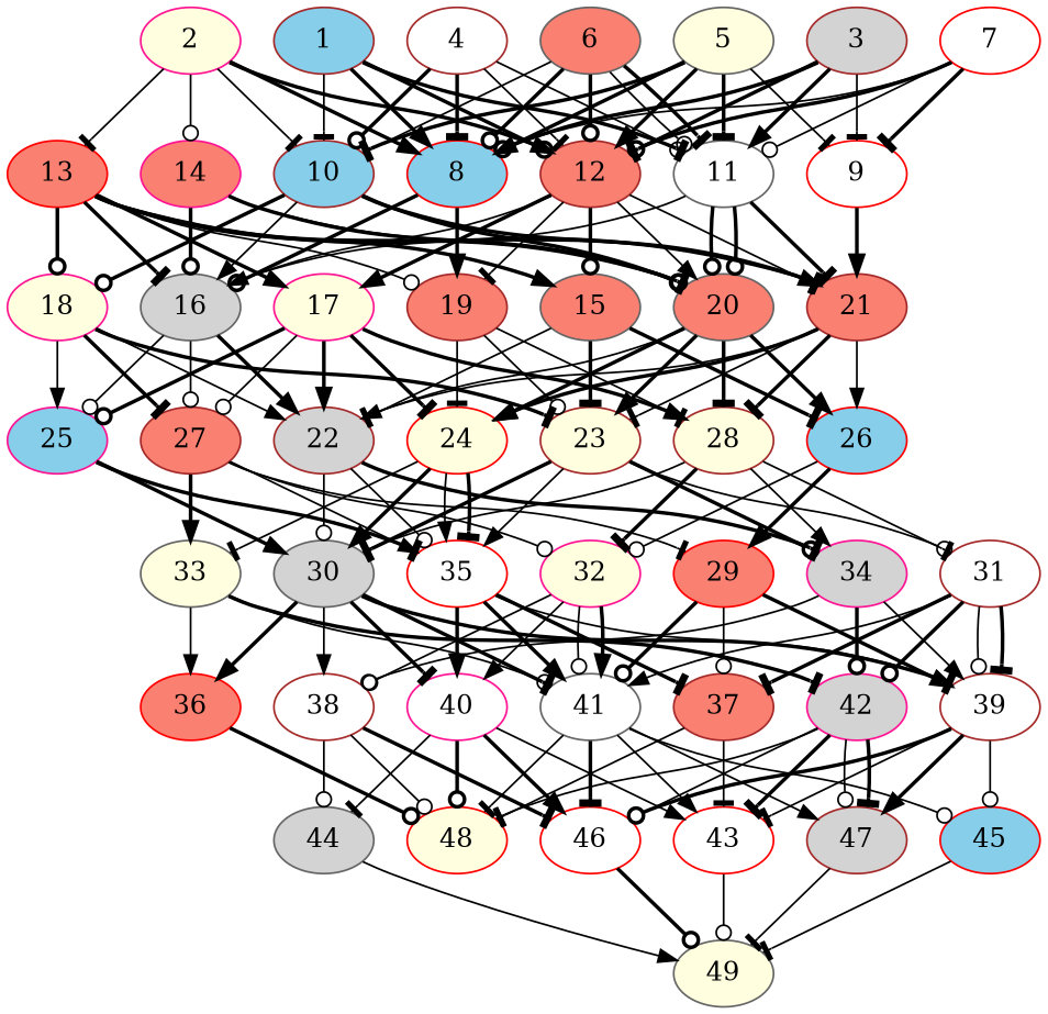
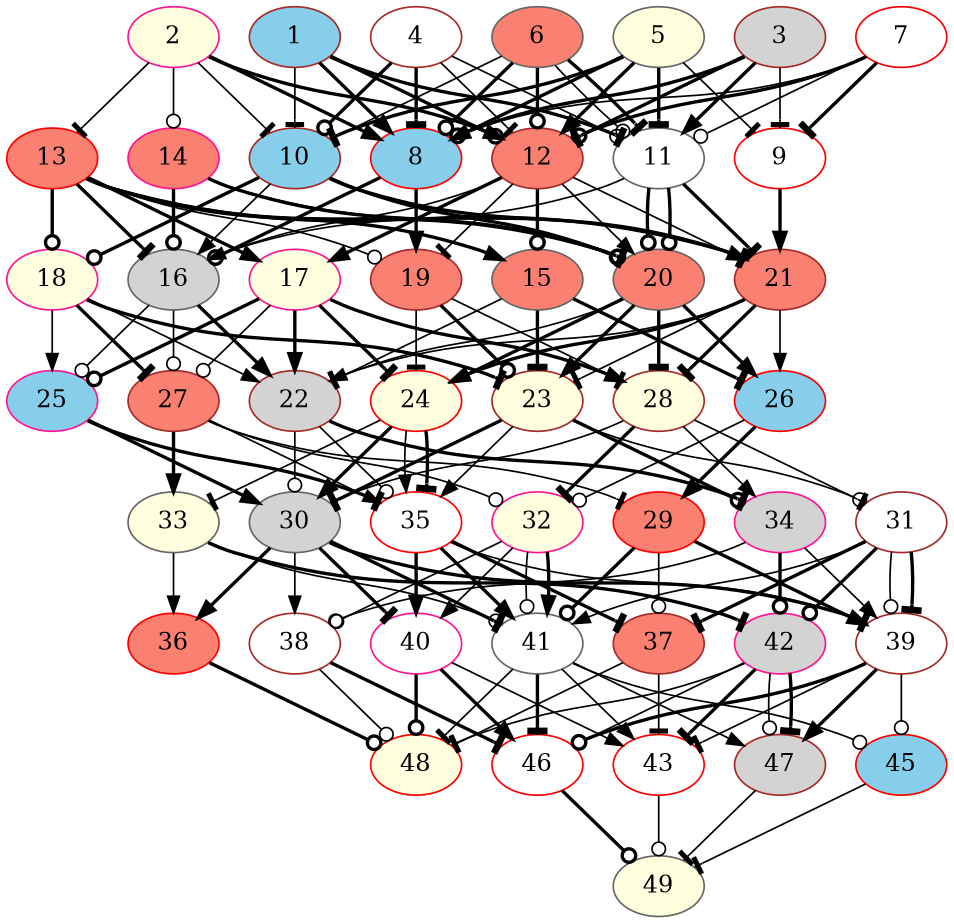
  digraph {
    node [alpha=0.12 color=brown fillcolor=white style=filled]
    edge [arrowhead=tee style=bold]
    1 [alpha=0.20 expect_size=26668032 fillcolor=skyblue]
    8 [alpha=0.05 color=red expect_size=48894976 fillcolor=skyblue]
    10 [alpha=0.03 expect_size=15131648 fillcolor=skyblue]
    11 [color=gray40 expect_size=31524864]
    12 [alpha=0.04 expect_size=31201280 fillcolor=salmon]
    16 [alpha=0.05 color=gray40 expect_size=23955456 fillcolor=lightgrey]
    19 [alpha=0.01 expect_size=37372928 fillcolor=salmon]
    21 [expect_size=35200000 fillcolor=salmon]
    18 [alpha=0.01 color=deeppink expect_size=26052608 fillcolor=lightyellow]
    20 [color=gray40 expect_size=27268096 fillcolor=salmon]
    15 [alpha=0.00 color=gray40 expect_size=49218560 fillcolor=salmon]
    17 [alpha=0.15 color=deeppink expect_size=46544896 fillcolor=lightyellow]
    22 [alpha=0.07 expect_size=17248256 fillcolor=lightgrey]
    25 [color=deeppink expect_size=29847552 fillcolor=skyblue]
    27 [alpha=0.04 expect_size=41205760 fillcolor=salmon]
    23 [alpha=0.07 expect_size=27573248 fillcolor=lightyellow]
    24 [alpha=0.13 color=red expect_size=51296256 fillcolor=lightyellow]
    28 [alpha=0.13 expect_size=29152256 fillcolor=lightyellow]
    26 [alpha=0.13 color=red expect_size=30003200 fillcolor=skyblue]
    2 [alpha=0.11 color=deeppink expect_size=41742336 fillcolor=lightyellow]
    13 [alpha=0.10 color=red expect_size=10658816 fillcolor=salmon]
    14 [alpha=0.11 color=deeppink expect_size=19298304 fillcolor=salmon]
    3 [alpha=0.04 expect_size=13984768 fillcolor=lightgrey]
    9 [alpha=0.16 color=red expect_size=32381952]
    4 [alpha=0.13 expect_size=21826560]
    5 [alpha=0.09 color=gray40 expect_size=35963904 fillcolor=lightyellow]
    6 [alpha=0.10 color=gray40 expect_size=9378816 fillcolor=salmon]
    7 [alpha=0.11 color=red expect_size=27965440]
    30 [alpha=0.19 color=gray40 expect_size=33568768 fillcolor=lightgrey]
    34 [alpha=0.06 color=deeppink expect_size=27990016 fillcolor=lightgrey]
    35 [alpha=0.00 color=red expect_size=11312128]
    29 [alpha=0.14 color=red expect_size=31772672 fillcolor=salmon]
    32 [alpha=0.02 color=deeppink expect_size=42060800 fillcolor=lightyellow]
    33 [alpha=0.11 color=gray40 expect_size=12309504 fillcolor=lightyellow]
    31 [alpha=0.15 expect_size=14127104]
    39 [expect_size=17700864]
    41 [alpha=0.07 color=gray40 expect_size=47535104]
    36 [alpha=0.02 color=red expect_size=40185856 fillcolor=salmon]
    38 [alpha=0.10 expect_size=33785856]
    40 [alpha=0.03 color=deeppink expect_size=50445312]
    42 [alpha=0.15 color=deeppink expect_size=35254272 fillcolor=lightgrey]
    37 [alpha=0.02 expect_size=24374272 fillcolor=salmon]
    43 [alpha=0.14 color=red expect_size=39560192]
    46 [alpha=0.19 color=red expect_size=34715648]
    45 [alpha=0.00 color=red expect_size=33867776 fillcolor=skyblue]
    47 [alpha=0.13 expect_size=39941120 fillcolor=lightgrey]
    48 [alpha=0.17 color=red expect_size=43660288 fillcolor=lightyellow]
-   44 [color=gray40 expect_size=18683904 fillcolor=lightgrey]
    49 [alpha=0.13 color=gray40 expect_size=19500032 fillcolor=lightyellow]
    1 -> 8 [arrowhead=normal]
    1 -> 10 [style=solid]
    1 -> 11
    1 -> 12 [arrowhead=odot]
    8 -> 16 [arrowhead=odot]
    8 -> 19 [arrowhead=normal]
    10 -> 16 [arrowhead=normal style=solid]
    10 -> 21 [arrowhead=normal]
    10 -> 18 [arrowhead=odot]
    10 -> 20 [arrowhead=odot]
    11 -> 16 [arrowhead=normal style=solid]
    11 -> 21
    11 -> 20 [arrowhead=odot]
    11 -> 20 [arrowhead=odot]
    12 -> 16 [arrowhead=odot style=solid]
    12 -> 19 [style=solid]
    12 -> 21 [style=solid]
    12 -> 20 [arrowhead=normal style=solid]
    12 -> 15 [arrowhead=odot]
    12 -> 17 [arrowhead=normal]
    16 -> 22 [arrowhead=normal]
    16 -> 25 [arrowhead=odot style=solid]
    16 -> 27 [arrowhead=odot style=solid]
-   19 -> 23 [arrowhead=odot style=solid]
+   19 -> 23 [arrowhead=odot]
    19 -> 24 [style=solid]
    19 -> 28 [style=solid]
    21 -> 22 [arrowhead=normal style=solid]
    21 -> 23 [style=solid]
    21 -> 24 [arrowhead=normal]
    21 -> 28
    21 -> 26 [arrowhead=normal style=solid]
    18 -> 22 [arrowhead=normal style=solid]
    18 -> 25 [arrowhead=normal style=solid]
    18 -> 27
    18 -> 23
    20 -> 22 [style=solid]
    20 -> 23 [arrowhead=normal]
    20 -> 24 [arrowhead=normal]
    20 -> 28
    20 -> 26 [arrowhead=normal]
    15 -> 22 [style=solid]
    15 -> 23
    15 -> 26
    17 -> 22 [arrowhead=normal]
    17 -> 25 [arrowhead=odot]
    17 -> 27 [arrowhead=odot style=solid]
    17 -> 24
    17 -> 28 [arrowhead=normal]
    22 -> 30 [arrowhead=odot style=solid]
    22 -> 34
    22 -> 35 [arrowhead=odot style=solid]
    25 -> 30 [arrowhead=normal]
    25 -> 35
    27 -> 35 [arrowhead=normal style=solid]
    27 -> 29 [style=solid]
    27 -> 32 [arrowhead=odot style=solid]
    27 -> 33 [arrowhead=normal]
    23 -> 30
    23 -> 34 [arrowhead=odot]
    23 -> 35 [arrowhead=normal style=solid]
    23 -> 31 [arrowhead=odot style=solid]
    24 -> 30 [arrowhead=normal]
    24 -> 35 [arrowhead=normal style=solid]
    24 -> 35
    24 -> 33 [style=solid]
    28 -> 30 [style=solid]
    28 -> 34 [arrowhead=normal style=solid]
    28 -> 32
    28 -> 31 [style=solid]
    26 -> 29 [arrowhead=normal]
    26 -> 32 [arrowhead=odot style=solid]
    2 -> 8 [arrowhead=normal]
    2 -> 10 [style=solid]
    2 -> 12 [arrowhead=normal]
    2 -> 13 [style=solid]
    2 -> 14 [arrowhead=odot style=solid]
    13 -> 16
    13 -> 19 [arrowhead=odot style=solid]
    13 -> 21
    13 -> 18 [arrowhead=odot]
    13 -> 20
    13 -> 15 [arrowhead=normal]
    13 -> 17 [arrowhead=normal]
    14 -> 16 [arrowhead=odot]
    14 -> 21 [style=solid]
    14 -> 20 [arrowhead=odot]
    3 -> 8 [arrowhead=odot]
    3 -> 11 [arrowhead=normal]
    3 -> 12
    3 -> 9 [style=solid]
    9 -> 21 [arrowhead=normal]
    4 -> 8
    4 -> 10 [arrowhead=odot]
    4 -> 11 [arrowhead=odot style=solid]
    4 -> 12 [style=solid]
    5 -> 8 [arrowhead=normal]
    5 -> 10
    5 -> 11
    5 -> 12 [arrowhead=normal]
    5 -> 9 [style=solid]
    6 -> 8 [arrowhead=odot]
    6 -> 10 [style=solid]
    6 -> 11 [arrowhead=odot style=solid]
    6 -> 11
    6 -> 12 [arrowhead=odot]
    7 -> 8 [arrowhead=odot style=solid]
    7 -> 11 [arrowhead=odot style=solid]
    7 -> 12 [arrowhead=odot]
    7 -> 9
    30 -> 39
    30 -> 41
    30 -> 36 [arrowhead=normal]
    30 -> 38 [arrowhead=normal style=solid]
    30 -> 40
    34 -> 39 [arrowhead=normal style=solid]
    34 -> 38 [arrowhead=odot style=solid]
    34 -> 42 [arrowhead=odot]
    35 -> 39 [arrowhead=normal style=solid]
    35 -> 41 [arrowhead=normal]
    35 -> 40 [arrowhead=normal]
    35 -> 37
    29 -> 39 [arrowhead=normal]
    29 -> 41 [arrowhead=odot]
    29 -> 37 [arrowhead=odot style=solid]
    32 -> 41 [arrowhead=odot style=solid]
    32 -> 41 [arrowhead=normal]
    32 -> 38 [arrowhead=odot style=solid]
    32 -> 40 [arrowhead=normal style=solid]
    33 -> 41 [arrowhead=odot style=solid]
    33 -> 36 [arrowhead=normal style=solid]
    33 -> 42
    31 -> 39 [arrowhead=odot style=solid]
    31 -> 39
    31 -> 41 [arrowhead=normal style=solid]
    31 -> 42 [arrowhead=odot]
    31 -> 37
    39 -> 43 [style=solid]
    39 -> 46 [arrowhead=odot]
    39 -> 45 [arrowhead=odot style=solid]
    39 -> 47 [arrowhead=normal]
    41 -> 43 [arrowhead=normal style=solid]
    41 -> 46
    41 -> 45 [arrowhead=odot style=solid]
    41 -> 47 [arrowhead=normal style=solid]
    41 -> 48 [style=solid]
    36 -> 48 [arrowhead=odot]
    38 -> 46
    38 -> 48 [arrowhead=odot style=solid]
-   38 -> 44 [arrowhead=odot style=solid]
    40 -> 43 [arrowhead=normal style=solid]
    40 -> 46 [arrowhead=normal]
    40 -> 48 [arrowhead=odot]
-   40 -> 44 [style=solid]
    42 -> 43
    42 -> 46 [arrowhead=odot style=solid]
    42 -> 47 [arrowhead=odot style=solid]
    42 -> 47
    42 -> 48 [style=solid]
    37 -> 43 [style=solid]
    37 -> 48 [style=solid]
    43 -> 49 [arrowhead=odot style=solid]
    46 -> 49 [arrowhead=odot]
    45 -> 49 [style=solid]
    47 -> 49 [style=solid]
-   44 -> 49 [arrowhead=normal style=solid]
  }
